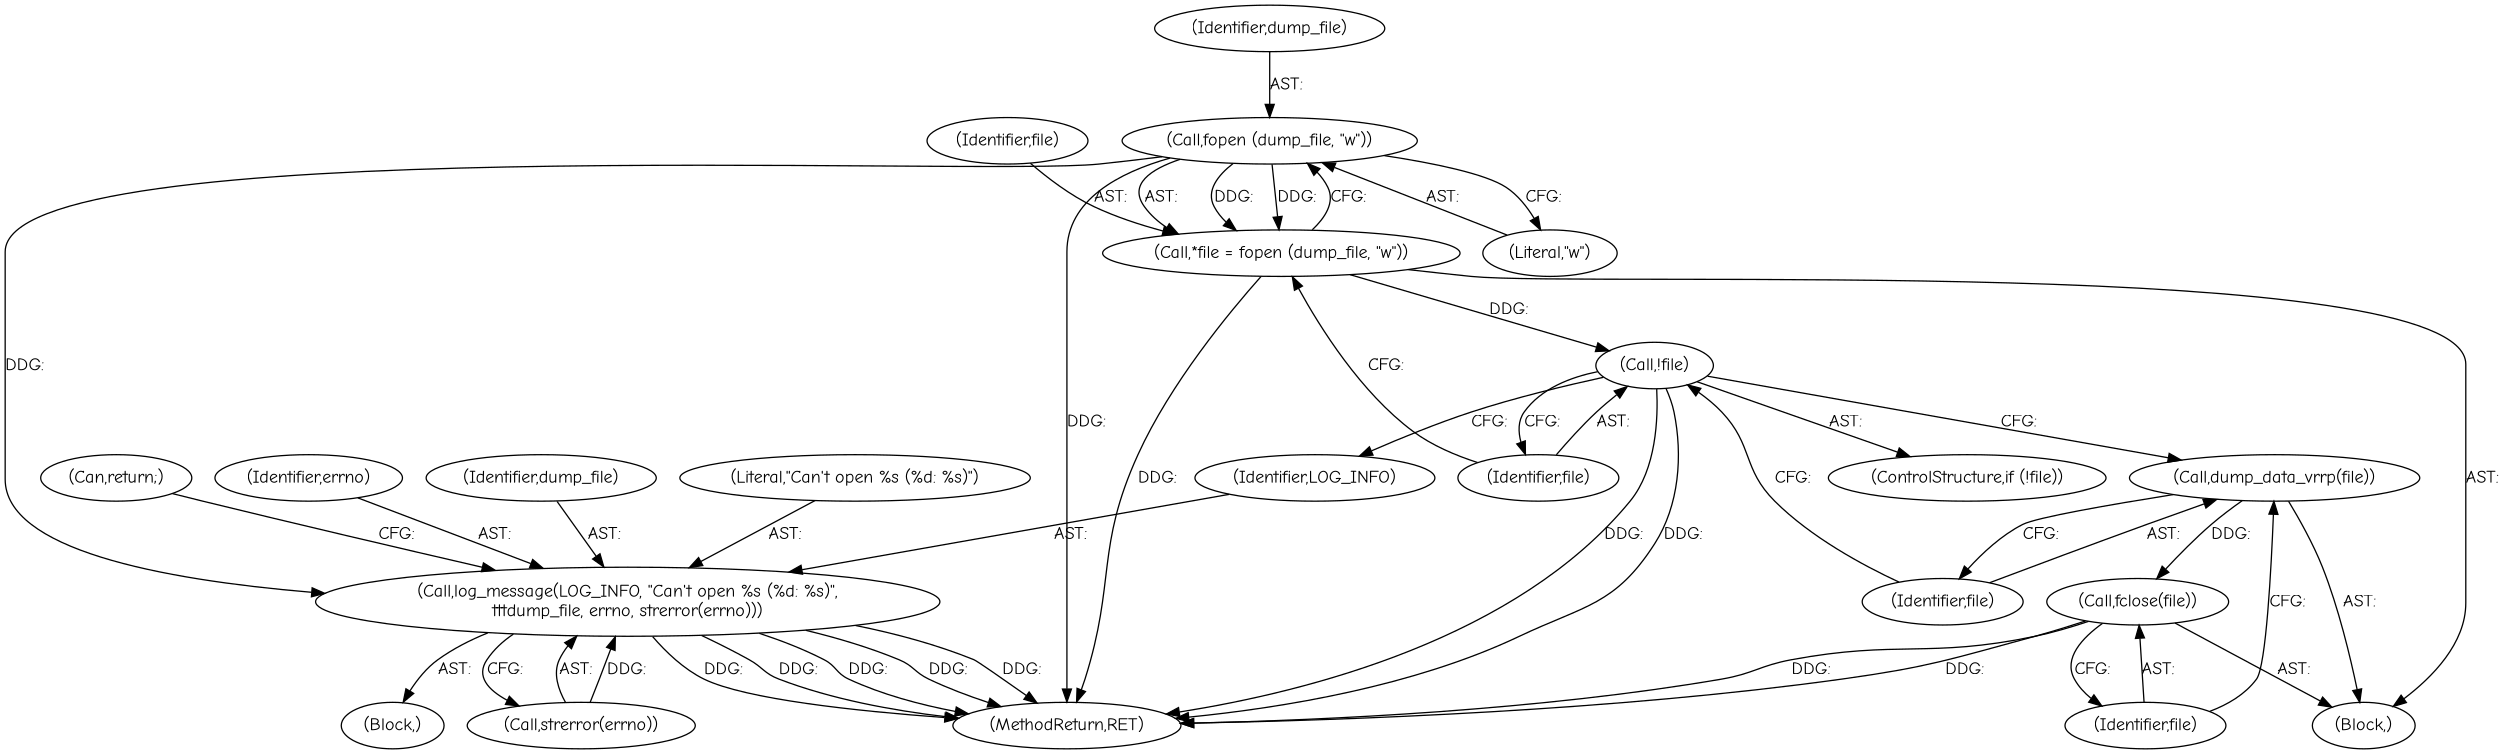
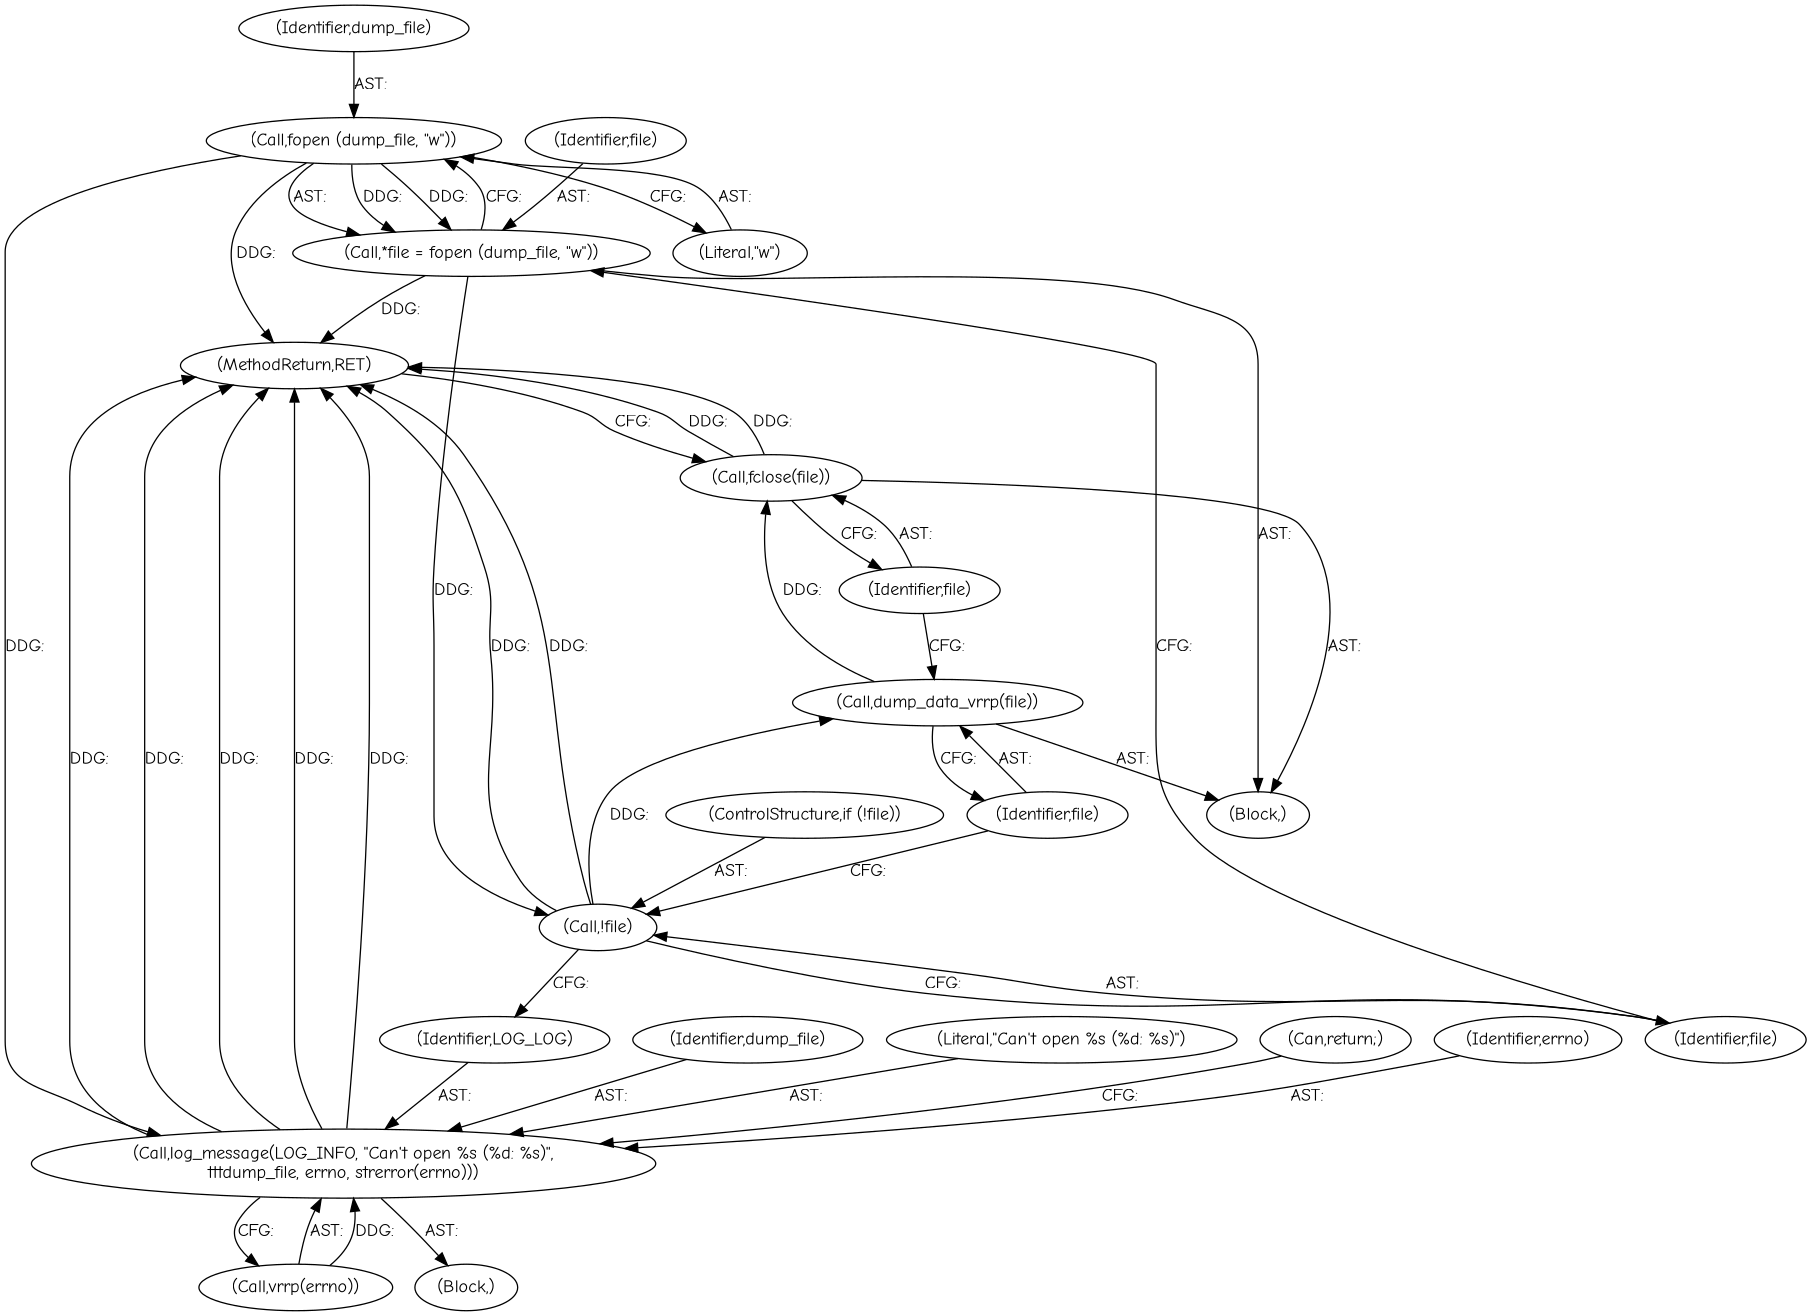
  digraph {
    fontname="Comic Neue"
    node [fontname="Comic Neue"]
    edge [fontname="Comic Neue"]
    n1 [label="(Call,fopen (dump_file, \"w\"))"]
    n2 [label="(Call,*file = fopen (dump_file, \"w\"))"]
    n3 [label="(Call,log_message(LOG_INFO, \"Can't open %s (%d: %s)\",\n\t\t\tdump_file, errno, strerror(errno)))"]
    n4 [label="(MethodReturn,RET)"]
    n5 [label="(Literal,\"w\")"]
    n6 [label="(Call,!file)"]
    n7 [label="(Block,)"]
-   n8 [label="(Call,strerror(errno))"]
+   n8 [label="(Call,vrrp(errno))"]
    n9 [label="(Block,)"]
    n10 [label="(Call,fclose(file))"]
    n11 [label="(Call,dump_data_vrrp(file))"]
    n12 [label="(Identifier,file)"]
    n13 [label="(ControlStructure,if (!file))"]
-   n14 [label="(Identifier,LOG_INFO)"]
+   n14 [label="(Identifier,LOG_LOG)"]
    n15 [label="(Identifier,file)"]
    n16 [label="(Identifier,file)"]
    n17 [label="(Identifier,dump_file)"]
    n18 [label="(Literal,\"Can't open %s (%d: %s)\")"]
    n19 [label="(Can,return;)"]
    n20 [label="(Identifier,file)"]
    n21 [label="(Identifier,errno)"]
    n22 [label="(Identifier,dump_file)"]
    n1 -> n2 [label="AST: "]
    n1 -> n2 [label="DDG: "]
    n1 -> n2 [label="DDG: "]
    n1 -> n3 [label="DDG: "]
    n1 -> n4 [label="DDG: "]
    n1 -> n5 [label="CFG: "]
    n2 -> n1 [label="CFG: "]
    n2 -> n4 [label="DDG: "]
    n2 -> n6 [label="DDG: "]
    n2 -> n7 [label="AST: "]
    n3 -> n4 [label="DDG: "]
    n3 -> n4 [label="DDG: "]
    n3 -> n4 [label="DDG: "]
    n3 -> n4 [label="DDG: "]
    n3 -> n4 [label="DDG: "]
    n3 -> n8 [label="CFG: "]
    n3 -> n9 [label="AST: "]
+   n4 -> n10 [label="CFG: "]
    n5 -> n1 [label="AST: "]
    n6 -> n4 [label="DDG: "]
    n6 -> n4 [label="DDG: "]
-   n6 -> n11 [label="CFG: "]
+   n6 -> n11 [label="DDG: "]
    n6 -> n12 [label="CFG: "]
-   n6 -> n13 [label="AST: "]
+   n13 -> n6 [label="AST: "]
    n6 -> n14 [label="CFG: "]
    n8 -> n3 [label="AST: "]
    n8 -> n3 [label="DDG: "]
    n10 -> n4 [label="DDG: "]
    n10 -> n4 [label="DDG: "]
    n10 -> n7 [label="AST: "]
    n10 -> n16 [label="CFG: "]
    n11 -> n7 [label="AST: "]
    n11 -> n10 [label="DDG: "]
    n11 -> n15 [label="CFG: "]
    n12 -> n2 [label="CFG: "]
    n12 -> n6 [label="AST: "]
    n14 -> n3 [label="AST: "]
    n15 -> n6 [label="CFG: "]
    n15 -> n11 [label="AST: "]
    n16 -> n10 [label="AST: "]
    n16 -> n11 [label="CFG: "]
    n17 -> n3 [label="AST: "]
    n18 -> n3 [label="AST: "]
    n19 -> n3 [label="CFG: "]
    n20 -> n2 [label="AST: "]
    n21 -> n3 [label="AST: "]
    n22 -> n1 [label="AST: "]
  }
